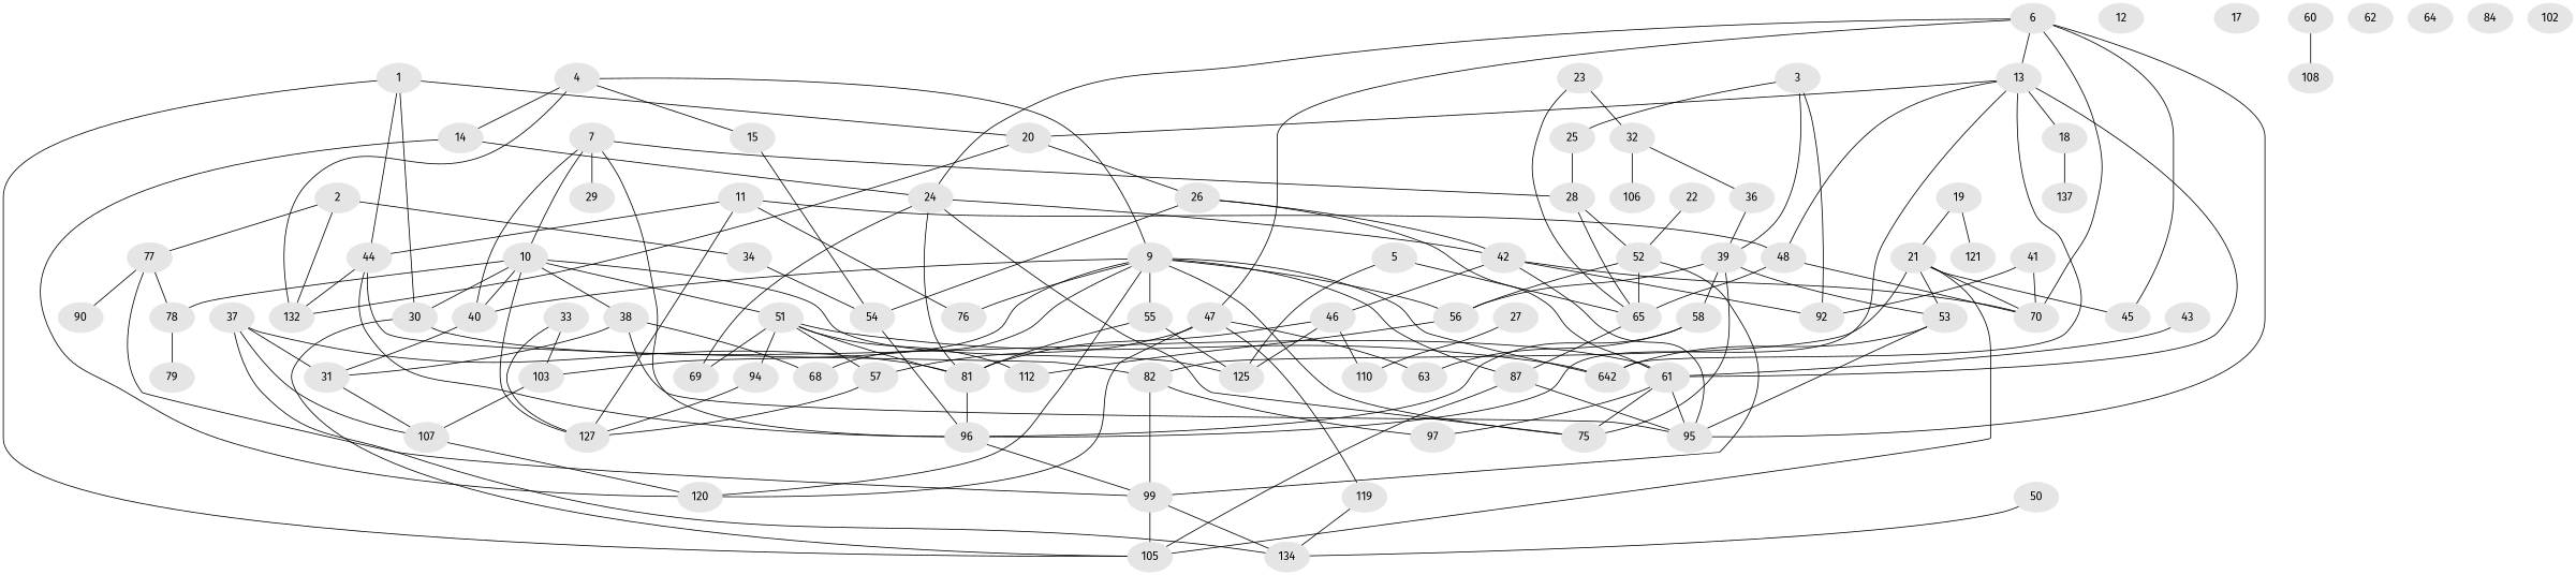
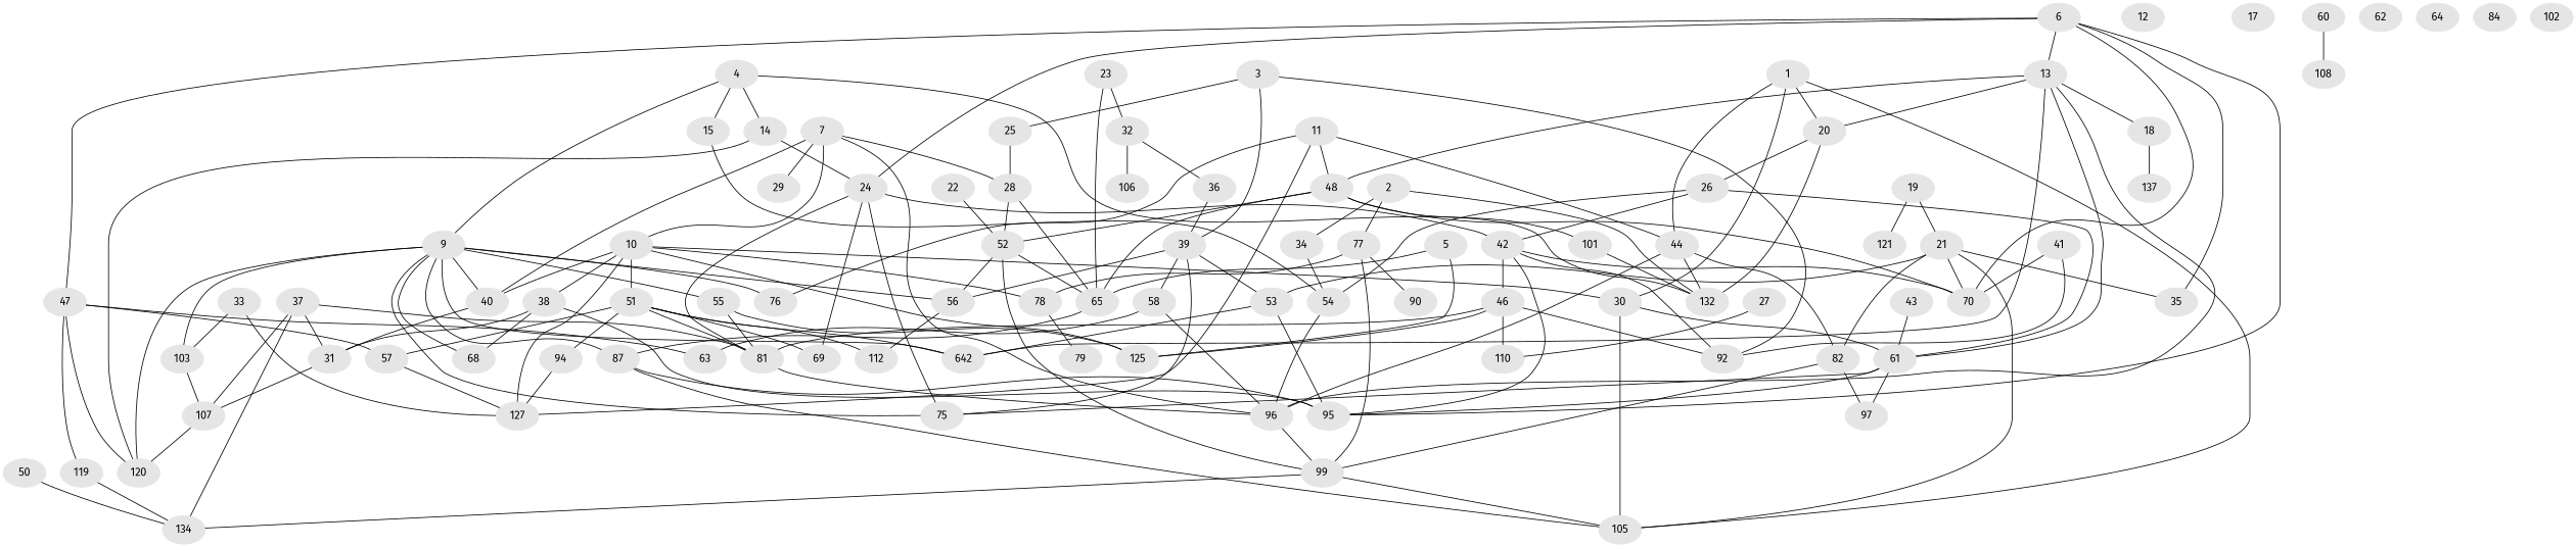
  graph {
    fontname="Fira Sans"
    node [color=gray90 fontname="Fira Sans" style=filled]
    edge [fontname="Fira Sans"]
    1 [super="+67"]
    20 [super="+35"]
    30 [super="+98"]
    44 [super="+49"]
    105 [super="+126"]
    132 [super="+141"]
    26 [super="+123"]
    61 [super="+114"]
    96 [super="+109"]
    82
    2 [super="+136"]
    34
    77 [super="+88"]
    54 [super="+59"]
    78
    99 [super="+118"]
    90
    3 [super="+128"]
    25
    39 [super="+140"]
    92
    28 [super="+74"]
    56
    75
    53
    58
    4 [super="+16"]
    9 [super="+89"]
    14
    15 [super="+84"]
    40
    55
    68 [super="+72"]
    76 [super="+138"]
    87 [super="+129"]
    103 [super="+104"]
    120 [super="+122"]
    n38 [label=642 super="+143"]
    24 [super="+91"]
    65 [super="+133"]
    5
    125
    6 [super="+73"]
    13 [super="+135"]
-   45
+   45 [label=35]
    47 [super="+115"]
    70
    95
    48 [super="+113"]
    18
    42 [super="+93"]
    69
    81 [super="+144"]
    57
    63 [super="+66"]
    119
    7 [super="+31"]
    10 [super="+80"]
    29
    38 [super="+100"]
    51 [super="+116"]
    127
    52 [super="+130"]
    n64 [label=31]
    107
    112
    94
    79
    11
+   101
    12
    137
    97
    17
    21 [super="+117"]
    19
    121
    22
    32 [super="+111"]
    36
    106
    23
    46 [super="+124"]
    27
    110
    33
    37 [super="+86"]
    134 [super="+139"]
    41
    43
    50
    60
    108
    62
    64
    n96 [label=84]
    102
    1 -- 20
    1 -- 30
    1 -- 44
    1 -- 105
    20 -- 132
    20 -- 26
    30 -- 105
    30 -- 61
    44 -- 132
    44 -- 96
    44 -- 82
    26 -- 61
    26 -- 54
    26 -- 42
    61 -- 75
    61 -- 95
    61 -- 97
    96 -- 99
    82 -- 99
    82 -- 97
    2 -- 132
    2 -- 34
    2 -- 77
    34 -- 54
    77 -- 78
    77 -- 99
    77 -- 90
    54 -- 96
    78 -- 79
    99 -- 105
    99 -- 134
    3 -- 25
    3 -- 39
    3 -- 92
    25 -- 28
    39 -- 56
    39 -- 75
    39 -- 53
    39 -- 58
    28 -- 65
    28 -- 52
    56 -- 112
    53 -- n38
    53 -- 95
    58 -- 96
    58 -- 63
    4 -- 132
    4 -- 9
    4 -- 14
    4 -- 15
    9 -- 56
    9 -- 75
    9 -- 40
    9 -- 55
    9 -- 68
    9 -- 76
    9 -- 87
    9 -- 103
    9 -- 120
    9 -- n38
    14 -- 120
    14 -- 24
    15 -- 54
    40 -- n64
    55 -- 125
    55 -- 81
    87 -- 105
    87 -- 95
    103 -- 107
    24 -- 75
    24 -- 42
    24 -- 69
    24 -- 81
    65 -- 87
    5 -- 65
    5 -- 125
    6 -- 24
    6 -- 13
    6 -- 45
    6 -- 47
    6 -- 70
    6 -- 95
    13 -- 20
    13 -- 61
    13 -- 96
    13 -- n38
    13 -- 48
    13 -- 18
    47 -- 120
    47 -- 57
    47 -- 63
    47 -- 119
    48 -- 65
    48 -- 70
+   48 -- 52
+   48 -- 101
    18 -- 137
    42 -- 92
    42 -- 70
    42 -- 95
    42 -- 46
    81 -- 96
    57 -- 127
    119 -- 134
    7 -- 96
    7 -- 28
    7 -- 40
    7 -- 10
    7 -- 29
    10 -- 30
    10 -- 78
    10 -- 40
    10 -- 125
    10 -- 38
    10 -- 51
    10 -- 127
    38 -- 68
    38 -- 95
    38 -- n64
    51 -- n38
    51 -- 69
    51 -- 81
    51 -- 57
    51 -- 112
    51 -- 94
    52 -- 99
    52 -- 56
    52 -- 65
    n64 -- 107
    107 -- 120
    94 -- 127
    11 -- 44
    11 -- 76
    11 -- 48
    11 -- 127
+   101 -- 132
    21 -- 105
    21 -- 82
    21 -- 53
    21 -- 45
    21 -- 70
    19 -- 21
    19 -- 121
    22 -- 52
    32 -- 36
    32 -- 106
    36 -- 39
    23 -- 65
    23 -- 32
+   46 -- 92
    46 -- 125
    46 -- 81
    46 -- 110
    27 -- 110
    33 -- 103
    33 -- 127
    37 -- 81
    37 -- n64
    37 -- 107
    37 -- 134
    41 -- 92
    41 -- 70
    43 -- 61
    50 -- 134
    60 -- 108
  }
